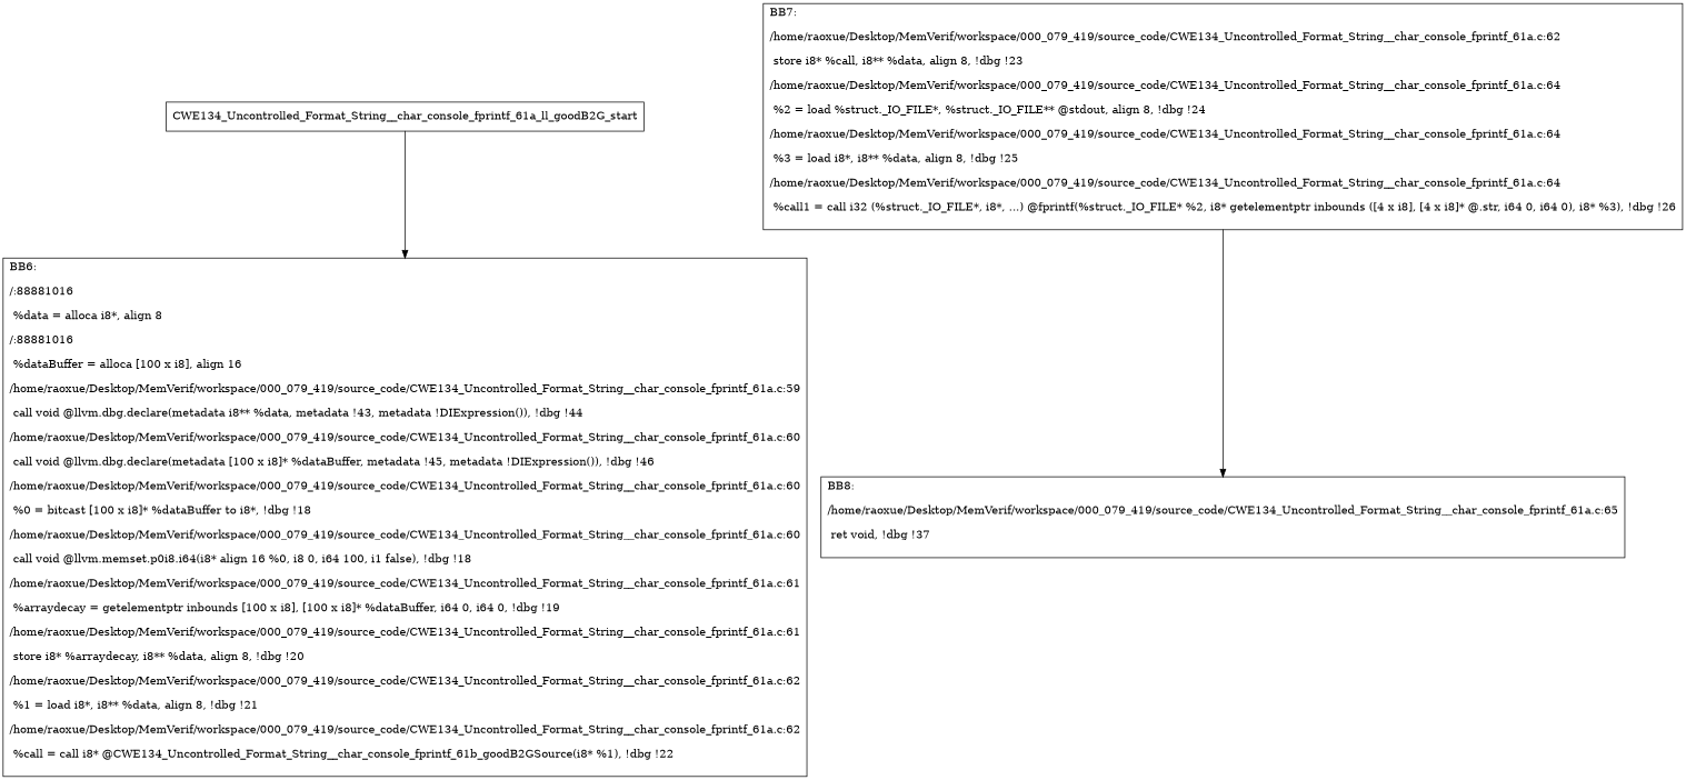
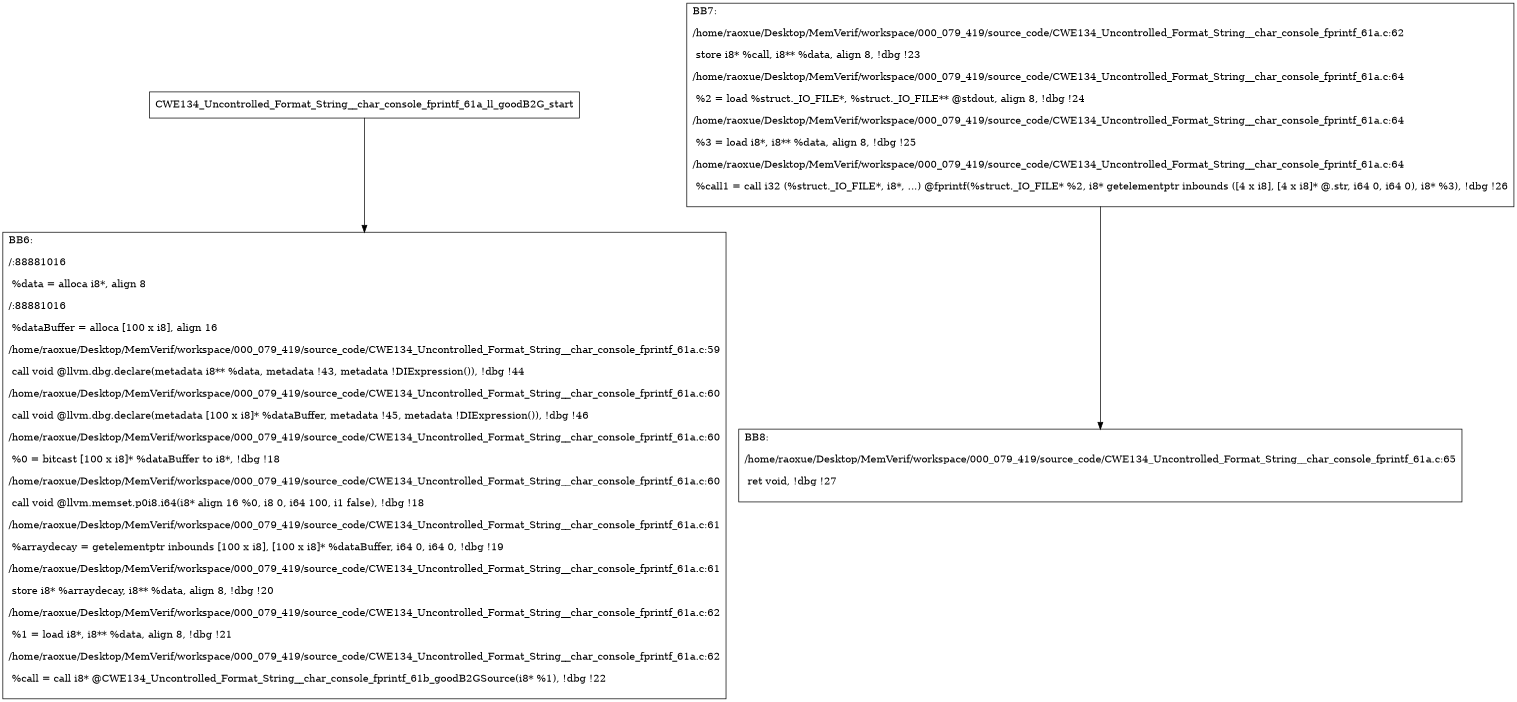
  digraph {
    node [shape=record]
    n1 [label="{CWE134_Uncontrolled_Format_String__char_console_fprintf_61a_ll_goodB2G_start}"]
    n2 [label="{BB6:\l\l/:88881016\l\n  %data = alloca i8*, align 8\l\n/:88881016\l\n  %dataBuffer = alloca [100 x i8], align 16\l\n/home/raoxue/Desktop/MemVerif/workspace/000_079_419/source_code/CWE134_Uncontrolled_Format_String__char_console_fprintf_61a.c:59\l\n  call void @llvm.dbg.declare(metadata i8** %data, metadata !43, metadata !DIExpression()), !dbg !44\l\n/home/raoxue/Desktop/MemVerif/workspace/000_079_419/source_code/CWE134_Uncontrolled_Format_String__char_console_fprintf_61a.c:60\l\n  call void @llvm.dbg.declare(metadata [100 x i8]* %dataBuffer, metadata !45, metadata !DIExpression()), !dbg !46\l\n/home/raoxue/Desktop/MemVerif/workspace/000_079_419/source_code/CWE134_Uncontrolled_Format_String__char_console_fprintf_61a.c:60\l\n  %0 = bitcast [100 x i8]* %dataBuffer to i8*, !dbg !18\l\n/home/raoxue/Desktop/MemVerif/workspace/000_079_419/source_code/CWE134_Uncontrolled_Format_String__char_console_fprintf_61a.c:60\l\n  call void @llvm.memset.p0i8.i64(i8* align 16 %0, i8 0, i64 100, i1 false), !dbg !18\l\n/home/raoxue/Desktop/MemVerif/workspace/000_079_419/source_code/CWE134_Uncontrolled_Format_String__char_console_fprintf_61a.c:61\l\n  %arraydecay = getelementptr inbounds [100 x i8], [100 x i8]* %dataBuffer, i64 0, i64 0, !dbg !19\l\n/home/raoxue/Desktop/MemVerif/workspace/000_079_419/source_code/CWE134_Uncontrolled_Format_String__char_console_fprintf_61a.c:61\l\n  store i8* %arraydecay, i8** %data, align 8, !dbg !20\l\n/home/raoxue/Desktop/MemVerif/workspace/000_079_419/source_code/CWE134_Uncontrolled_Format_String__char_console_fprintf_61a.c:62\l\n  %1 = load i8*, i8** %data, align 8, !dbg !21\l\n/home/raoxue/Desktop/MemVerif/workspace/000_079_419/source_code/CWE134_Uncontrolled_Format_String__char_console_fprintf_61a.c:62\l\n  %call = call i8* @CWE134_Uncontrolled_Format_String__char_console_fprintf_61b_goodB2GSource(i8* %1), !dbg !22\l\n}"]
    n3 [label="{BB7:\l\l/home/raoxue/Desktop/MemVerif/workspace/000_079_419/source_code/CWE134_Uncontrolled_Format_String__char_console_fprintf_61a.c:62\l\n  store i8* %call, i8** %data, align 8, !dbg !23\l\n/home/raoxue/Desktop/MemVerif/workspace/000_079_419/source_code/CWE134_Uncontrolled_Format_String__char_console_fprintf_61a.c:64\l\n  %2 = load %struct._IO_FILE*, %struct._IO_FILE** @stdout, align 8, !dbg !24\l\n/home/raoxue/Desktop/MemVerif/workspace/000_079_419/source_code/CWE134_Uncontrolled_Format_String__char_console_fprintf_61a.c:64\l\n  %3 = load i8*, i8** %data, align 8, !dbg !25\l\n/home/raoxue/Desktop/MemVerif/workspace/000_079_419/source_code/CWE134_Uncontrolled_Format_String__char_console_fprintf_61a.c:64\l\n  %call1 = call i32 (%struct._IO_FILE*, i8*, ...) @fprintf(%struct._IO_FILE* %2, i8* getelementptr inbounds ([4 x i8], [4 x i8]* @.str, i64 0, i64 0), i8* %3), !dbg !26\l\n}"]
-   n4 [label="{BB8:\l\l/home/raoxue/Desktop/MemVerif/workspace/000_079_419/source_code/CWE134_Uncontrolled_Format_String__char_console_fprintf_61a.c:65\l\n  ret void, !dbg !37\l\n}"]
+   n4 [label="{BB8:\l\l/home/raoxue/Desktop/MemVerif/workspace/000_079_419/source_code/CWE134_Uncontrolled_Format_String__char_console_fprintf_61a.c:65\l\n  ret void, !dbg !27\l\n}"]
    n1 -> n2
    n3 -> n4
  }
